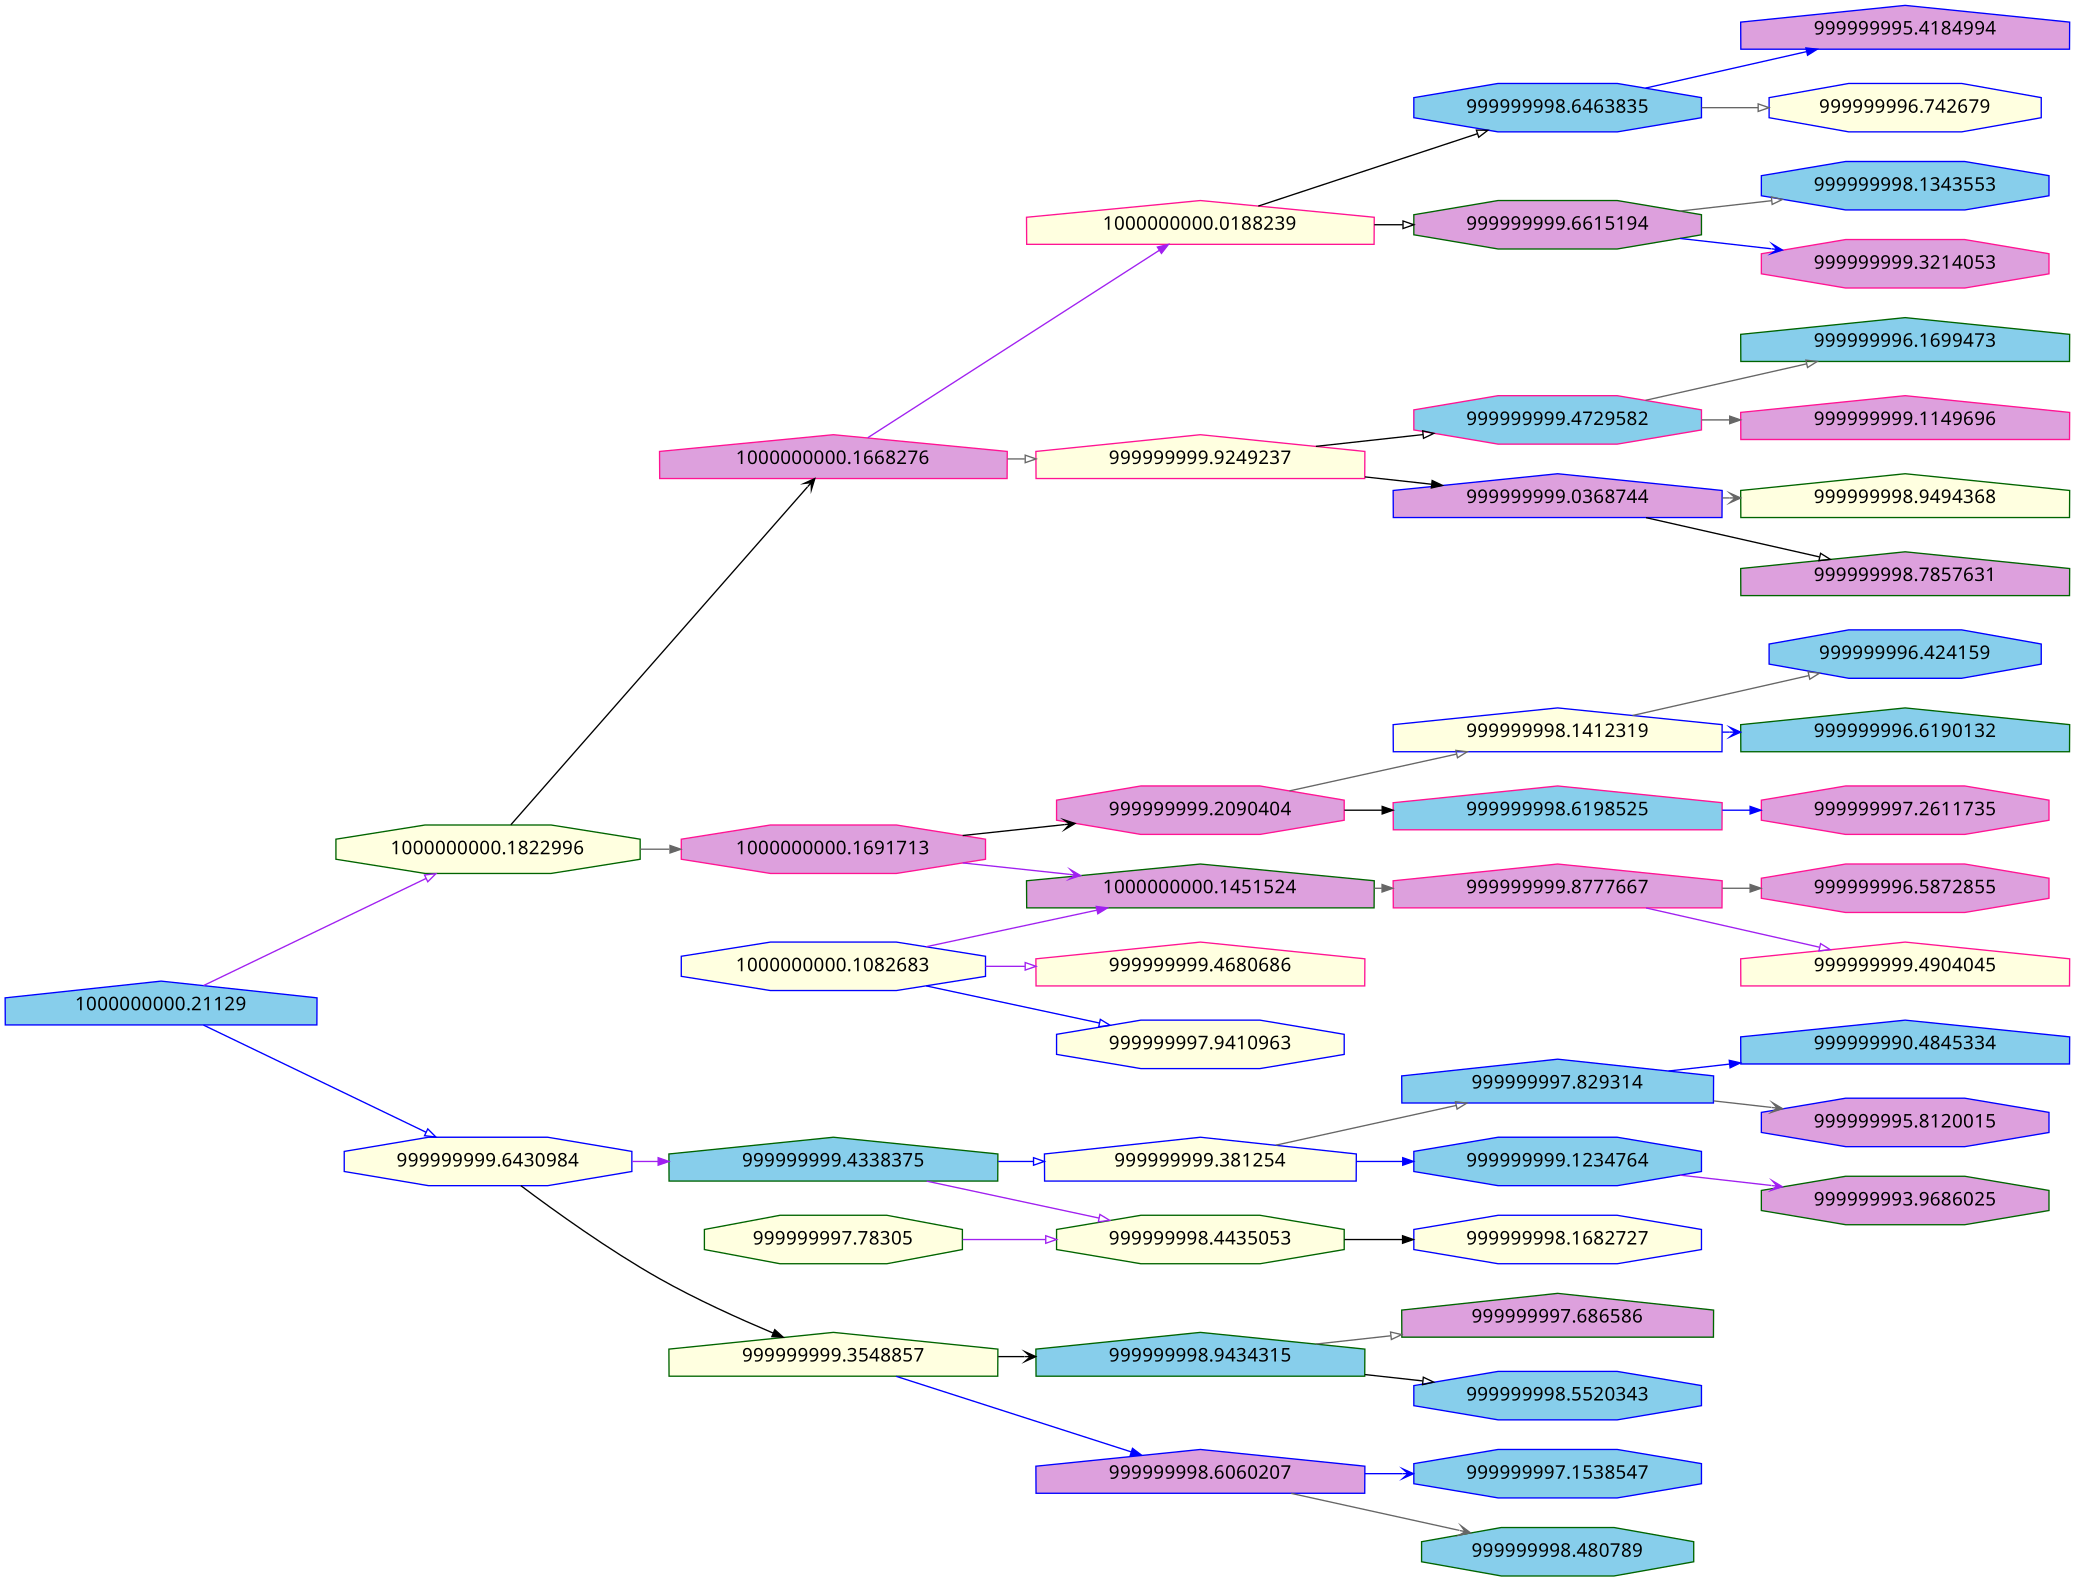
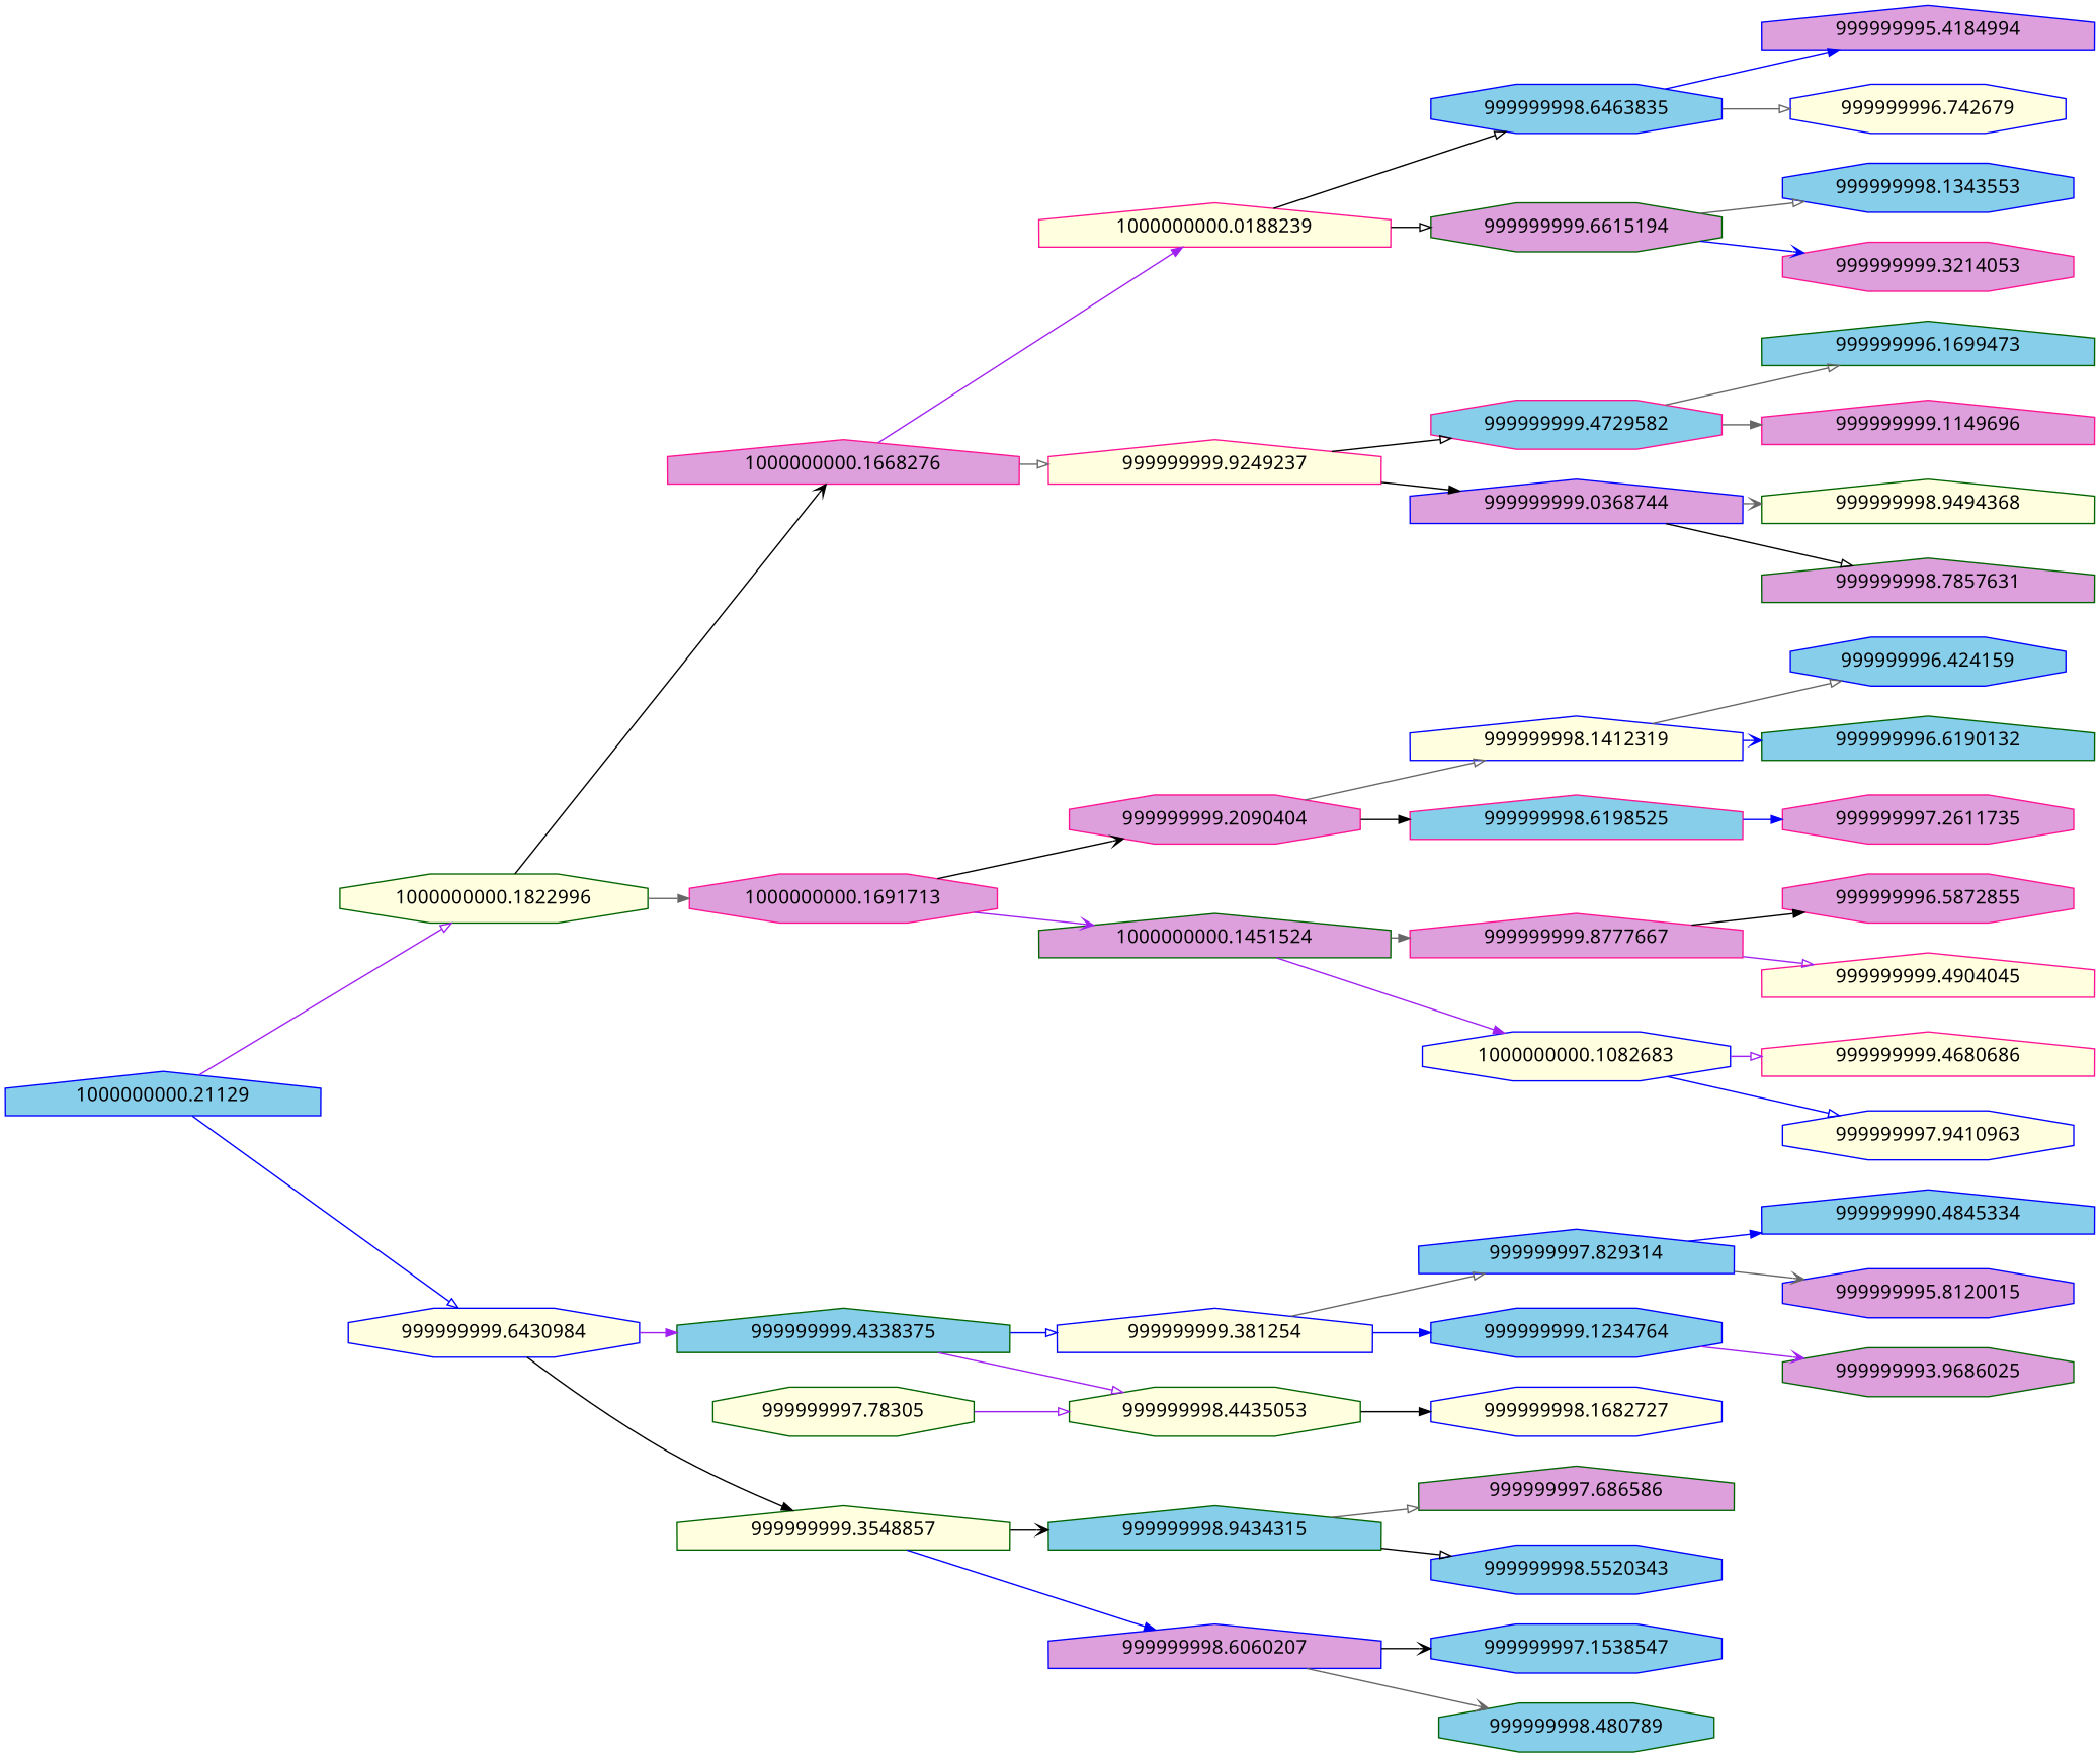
  digraph {
    fontname="Noto Sans"
    nodesep=0.3
    rankdir=LR
    ranksep=0.2
    node [color=blue fillcolor=plum fontname="Noto Sans" shape=house style=filled]
    edge [arrowhead=onormal arrowsize=0.8 color=gray40 fontname="Noto Sans" side=left]
    n1 [fillcolor=skyblue label=1000000000.21129]
    n2 [color=darkgreen fillcolor=lightyellow label=1000000000.1822996 shape=octagon]
    n3 [fillcolor=lightyellow label=999999999.6430984 shape=octagon]
    n4 [color=deeppink label=1000000000.1668276]
    n5 [color=deeppink label=1000000000.1691713 shape=octagon]
    n6 [color=darkgreen fillcolor=skyblue label=999999999.4338375]
    n7 [color=darkgreen fillcolor=lightyellow label=999999999.3548857]
    n8 [color=deeppink fillcolor=lightyellow label=1000000000.0188239]
    n9 [color=deeppink fillcolor=lightyellow label=999999999.9249237]
    n10 [color=deeppink label=999999999.2090404 shape=octagon]
    n11 [color=darkgreen label=1000000000.1451524]
    n12 [fillcolor=lightyellow label=999999999.381254]
    n13 [color=darkgreen fillcolor=lightyellow label=999999998.4435053 shape=octagon]
    n14 [color=darkgreen fillcolor=skyblue label=999999998.9434315]
    n15 [label=999999998.6060207]
    n16 [fillcolor=skyblue label=999999998.6463835 shape=octagon]
    n17 [color=darkgreen label=999999999.6615194 shape=octagon]
    n18 [color=deeppink fillcolor=skyblue label=999999999.4729582 shape=octagon]
    n19 [label=999999999.0368744]
    n20 [fillcolor=lightyellow label=999999998.1412319]
    n21 [color=deeppink fillcolor=skyblue label=999999998.6198525]
    n22 [color=deeppink label=999999999.8777667]
    n23 [fillcolor=lightyellow label=1000000000.1082683 shape=octagon]
    n24 [fillcolor=skyblue label=999999997.829314]
    n25 [fillcolor=skyblue label=999999999.1234764 shape=octagon]
    n26 [fillcolor=lightyellow label=999999998.1682727 shape=octagon]
    n27 [color=darkgreen label=999999997.686586]
    n28 [fillcolor=skyblue label=999999998.5520343 shape=octagon]
    n29 [fillcolor=skyblue label=999999997.1538547 shape=octagon]
    n30 [color=darkgreen fillcolor=skyblue label=999999998.480789 shape=octagon]
    n31 [label=999999995.4184994]
    n32 [fillcolor=lightyellow label=999999996.742679 shape=octagon]
    n33 [fillcolor=skyblue label=999999998.1343553 shape=octagon]
    n34 [color=deeppink label=999999999.3214053 shape=octagon]
    n35 [color=darkgreen fillcolor=skyblue label=999999996.1699473]
    n36 [color=deeppink label=999999999.1149696]
    n37 [color=darkgreen fillcolor=lightyellow label=999999998.9494368]
    n38 [color=darkgreen label=999999998.7857631]
    n39 [fillcolor=skyblue label=999999996.424159 shape=octagon]
    n40 [color=darkgreen fillcolor=skyblue label=999999996.6190132]
    n41 [color=deeppink label=999999997.2611735 shape=octagon]
    n42 [color=deeppink label=999999996.5872855 shape=octagon]
    n43 [color=deeppink fillcolor=lightyellow label=999999999.4904045]
    n44 [color=deeppink fillcolor=lightyellow label=999999999.4680686]
    n45 [fillcolor=lightyellow label=999999997.9410963 shape=octagon]
    n46 [fillcolor=skyblue label=999999990.4845334]
    n47 [label=999999995.8120015 shape=octagon]
    n48 [color=darkgreen label=999999993.9686025 shape=octagon]
    n49 [color=darkgreen fillcolor=lightyellow label=999999997.78305 shape=octagon]
    n1 -> n2 [color=purple]
    n1 -> n3 [color=blue side=""]
    n2 -> n4 [arrowhead=vee color=black]
    n2 -> n5 [arrowhead=normal side=""]
    n3 -> n6 [arrowhead=normal color=purple]
    n3 -> n7 [arrowhead=normal color=black side=""]
    n4 -> n8 [arrowhead=normal color=purple]
    n4 -> n9 [side=""]
    n5 -> n10 [arrowhead=vee color=black]
    n5 -> n11 [arrowhead=vee color=purple side=""]
    n6 -> n12 [color=blue]
    n6 -> n13 [color=purple side=""]
    n7 -> n14 [arrowhead=vee color=black]
    n7 -> n15 [arrowhead=normal color=blue side=""]
    n8 -> n16 [color=black]
    n8 -> n17 [color=black side=""]
    n9 -> n18 [color=black]
    n9 -> n19 [arrowhead=normal color=black side=""]
    n10 -> n20
    n10 -> n21 [arrowhead=normal color=black side=""]
    n11 -> n22 [arrowhead=normal]
-   n23 -> n11 [arrowhead=normal color=purple side=""]
+   n11 -> n23 [arrowhead=normal color=purple side=""]
    n12 -> n24
    n12 -> n25 [arrowhead=normal color=blue side=""]
    n13 -> n26 [arrowhead=normal color=black side=""]
    n14 -> n27
    n14 -> n28 [color=black side=""]
-   n15 -> n29 [arrowhead=vee color=blue]
+   n15 -> n29 [arrowhead=vee color=black]
    n15 -> n30 [arrowhead=vee side=""]
    n16 -> n31 [arrowhead=normal color=blue]
    n16 -> n32 [side=""]
    n17 -> n33
    n17 -> n34 [arrowhead=vee color=blue side=""]
    n18 -> n35
    n18 -> n36 [arrowhead=normal side=""]
    n19 -> n37 [arrowhead=vee]
    n19 -> n38 [color=black side=""]
    n20 -> n39
    n20 -> n40 [arrowhead=vee color=blue side=""]
    n21 -> n41 [arrowhead=normal color=blue]
-   n22 -> n42 [arrowhead=normal]
+   n22 -> n42 [arrowhead=normal color=black]
    n22 -> n43 [color=purple side=""]
    n23 -> n44 [color=purple]
    n23 -> n45 [color=blue side=""]
    n24 -> n46 [arrowhead=normal color=blue]
    n24 -> n47 [arrowhead=vee side=""]
    n25 -> n48 [arrowhead=vee color=purple]
    n49 -> n13 [color=purple]
  }
